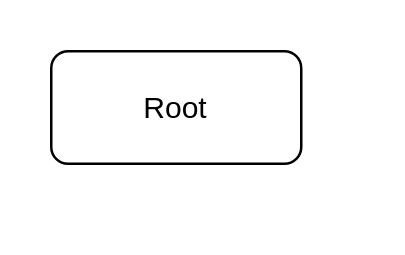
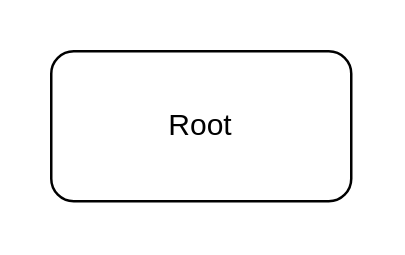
  <mxCell id="0" />
  <mxCell id="1" parent="0" />
- <mxCell id="2" value="Root" style="rounded=1;whiteSpace=wrap;html=1;" vertex="1" parent="1"><mxGeometry x="20" y="20" width="100" height="45" as="geometry" /></mxCell>
+ <mxCell id="2" value="Root" style="rounded=1;whiteSpace=wrap;html=1;" vertex="1" parent="1"><mxGeometry x="20" y="20" width="120" height="60" as="geometry" /></mxCell>
